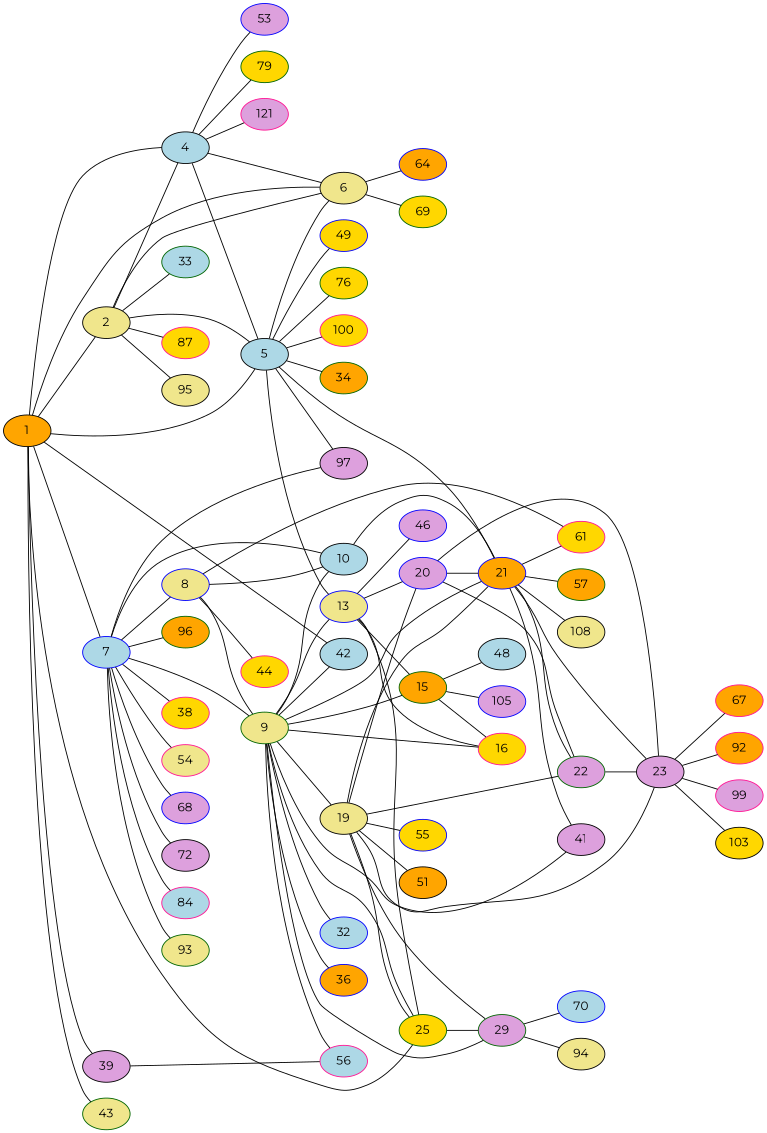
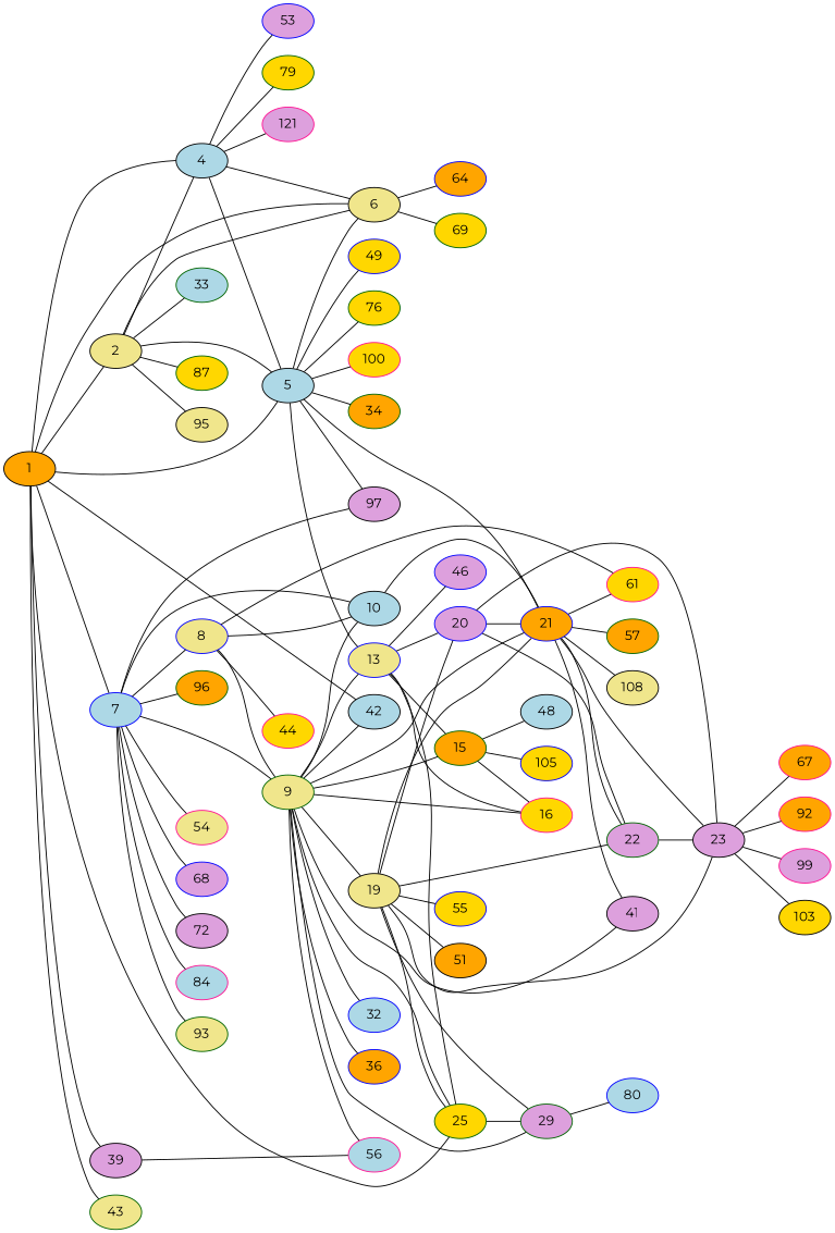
  graph {
    fontname=Montserrat
    rankdir=LR
    node [color=black fillcolor=plum fontname=Montserrat style=filled]
    edge [fontname=Montserrat]
    1 [fillcolor=orange super="+3"]
    2 [fillcolor=khaki]
    4 [fillcolor=lightblue]
    5 [fillcolor=lightblue]
    6 [fillcolor=khaki super="+37+45"]
    7 [color=blue fillcolor=lightblue]
    25 [color=darkgreen fillcolor=gold super="+27"]
    39
    42 [fillcolor=lightblue]
    43 [color=darkgreen fillcolor=khaki]
    33 [color=darkgreen fillcolor=lightblue]
-   87 [color=deeppink fillcolor=gold]
+   87 [color=darkgreen fillcolor=gold]
    95 [fillcolor=khaki]
    53 [color=blue]
    79 [color=darkgreen fillcolor=gold]
    121 [color=deeppink]
    13 [color=blue fillcolor=khaki super="+14+69+119+81+104+72"]
    21 [color=blue fillcolor=orange]
    34 [color=darkgreen fillcolor=orange]
    49 [color=blue fillcolor=gold]
    76 [color=darkgreen fillcolor=gold]
    97
    100 [color=deeppink fillcolor=gold]
    64 [color=blue fillcolor=orange]
    n25 [color=darkgreen fillcolor=gold label=69]
    8 [color=blue fillcolor=khaki]
    9 [color=darkgreen fillcolor=khaki super="+66+91+114+17+35+26"]
    10 [fillcolor=lightblue super="+11+98+110+12"]
-   38 [color=deeppink fillcolor=gold]
    54 [color=deeppink fillcolor=khaki]
    68 [color=blue]
    n32 [label=72]
    84 [color=deeppink fillcolor=lightblue]
    93 [color=darkgreen fillcolor=khaki]
    96 [color=darkgreen fillcolor=orange]
    29 [color=darkgreen super="+31"]
    56 [color=deeppink fillcolor=lightblue super="+77"]
    15 [color=darkgreen fillcolor=orange super="+18"]
    16 [color=deeppink fillcolor=gold super="+59+75"]
    20 [color=blue]
    46 [color=blue]
    61 [color=deeppink fillcolor=gold]
    41
    22 [color=darkgreen super="+50+58+106"]
    23
    57 [color=darkgreen fillcolor=orange]
    108 [fillcolor=khaki]
    44 [color=deeppink fillcolor=gold]
    19 [fillcolor=khaki super="+89+71+80+109+24"]
    32 [color=blue fillcolor=lightblue]
    36 [color=blue fillcolor=orange]
    48 [fillcolor=lightblue]
-   105 [color=blue]
+   105 [color=blue fillcolor=gold]
    51 [fillcolor=orange]
    55 [color=blue fillcolor=gold]
-   70 [color=blue fillcolor=lightblue]
-   94 [fillcolor=khaki]
+   70 [color=blue fillcolor=lightblue label=80]
    67 [color=deeppink fillcolor=orange]
    92 [color=deeppink fillcolor=orange]
    99 [color=deeppink]
    103 [fillcolor=gold]
    1 -- 2 [weight=2]
    1 -- 4 [weight=2]
    1 -- 5 [weight=2]
    1 -- 6 [weight=2]
    1 -- 7
    1 -- 25
    1 -- 39
    1 -- 42
    1 -- 43
    2 -- 4
    2 -- 5
    2 -- 6
    2 -- 33
    2 -- 87
    2 -- 95
    4 -- 5
    4 -- 6
    4 -- 53
    4 -- 79
    4 -- 121
    5 -- 6
    5 -- 13
    5 -- 21
    5 -- 34
    5 -- 49
    5 -- 76
    5 -- 97
    5 -- 100
    6 -- 64
    6 -- n25
    7 -- 97
    7 -- 8
    7 -- 9
    7 -- 10 [weight=3]
-   7 -- 38
    7 -- 54
    7 -- 68
    7 -- n32
    7 -- 84
    7 -- 93
    7 -- 96
    25 -- 29 [weight=3]
    39 -- 56
    13 -- 25
    13 -- 15 [weight=4]
    13 -- 16 [weight=2]
    13 -- 20
    13 -- 46
    21 -- 61
    21 -- 41
    21 -- 22
    21 -- 23
    21 -- 57
    21 -- 108
    8 -- 9
    8 -- 10 [weight=3]
    8 -- 61
    8 -- 44
    9 -- 25 [weight=3]
    9 -- 42
    9 -- 13 [weight=2]
    9 -- 21
    9 -- 10 [weight=3]
    9 -- 29
    9 -- 56
    9 -- 15 [weight=2]
    9 -- 16
    9 -- 41
    9 -- 19
    9 -- 32
    9 -- 36
    10 -- 21 [weight=2]
    29 -- 70
-   29 -- 94
    15 -- 16 [weight=2]
    15 -- 48
    15 -- 105
    20 -- 21
    20 -- 22
    20 -- 23
    22 -- 23
    23 -- 67
    23 -- 92
    23 -- 99
    23 -- 103
    19 -- 25 [weight=3]
    19 -- 21 [weight=2]
    19 -- 29
    19 -- 20 [weight=2]
    19 -- 22 [weight=2]
    19 -- 23 [weight=2]
    19 -- 51
    19 -- 55
  }
